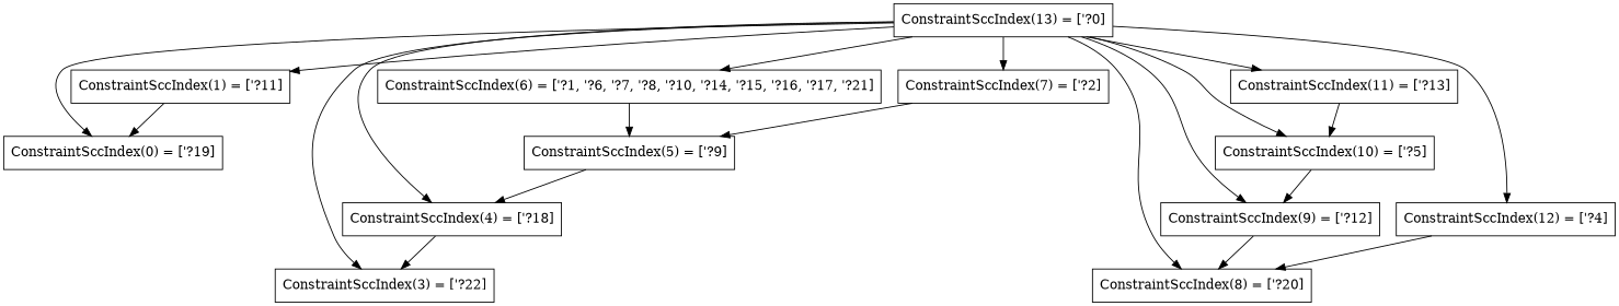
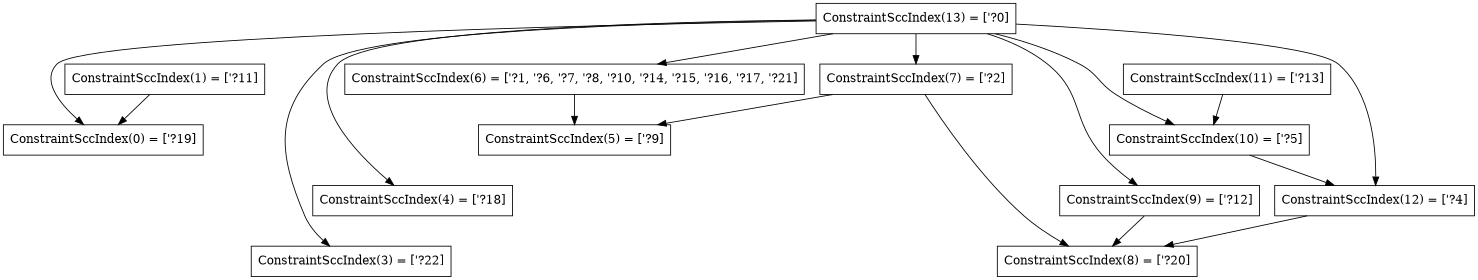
  digraph {
    node [shape=box]
    n1 [label="ConstraintSccIndex(0) = [\'?19]"]
    n2 [label="ConstraintSccIndex(1) = [\'?11]"]
    n3 [label="ConstraintSccIndex(3) = [\'?22]"]
    n4 [label="ConstraintSccIndex(4) = [\'?18]"]
    n5 [label="ConstraintSccIndex(5) = [\'?9]"]
    n6 [label="ConstraintSccIndex(6) = [\'?1, \'?6, \'?7, \'?8, \'?10, \'?14, \'?15, \'?16, \'?17, \'?21]"]
    n7 [label="ConstraintSccIndex(7) = [\'?2]"]
    n8 [label="ConstraintSccIndex(8) = [\'?20]"]
    n9 [label="ConstraintSccIndex(9) = [\'?12]"]
    n10 [label="ConstraintSccIndex(10) = [\'?5]"]
    n11 [label="ConstraintSccIndex(11) = [\'?13]"]
    n12 [label="ConstraintSccIndex(12) = [\'?4]"]
    n13 [label="ConstraintSccIndex(13) = [\'?0]"]
    n2 -> n1
-   n4 -> n3
-   n5 -> n4
    n6 -> n5
    n7 -> n5
    n9 -> n8
-   n10 -> n9
+   n10 -> n12
    n11 -> n10
    n12 -> n8
    n13 -> n1
-   n13 -> n2
    n13 -> n3
    n13 -> n4
    n13 -> n6
    n13 -> n7
-   n13 -> n8
+   n7 -> n8
    n13 -> n9
    n13 -> n10
-   n13 -> n11
    n13 -> n12
  }
